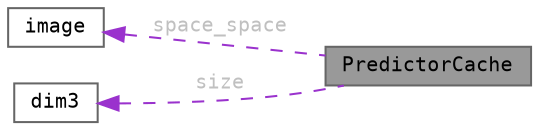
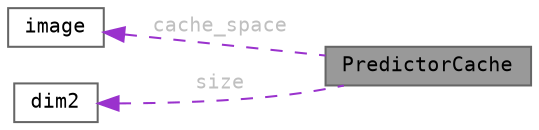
  digraph {
    fontname="DejaVu Sans Mono"
    rankdir=LR
    node [color=gray40 fillcolor=white fontname="DejaVu Sans Mono" fontsize=10 shape=box style=filled]
    edge [color=darkorchid3 dir=back fontcolor=grey fontname="DejaVu Sans Mono" fontsize=10 labelfontname=Helvetica labelfontsize=10 style=dashed]
    n1 [fillcolor=grey60 fontcolor=black height=0.2 label=PredictorCache width=0.4]
    n2 [height=0.2 label=image width=0.4]
-   n3 [height=0.2 label=dim3 width=0.4]
-   n2 -> n1 [label=" space_space"]
+   n3 [height=0.2 label=dim2 width=0.4]
+   n2 -> n1 [label=" cache_space"]
    n3 -> n1 [label=" size"]
  }
